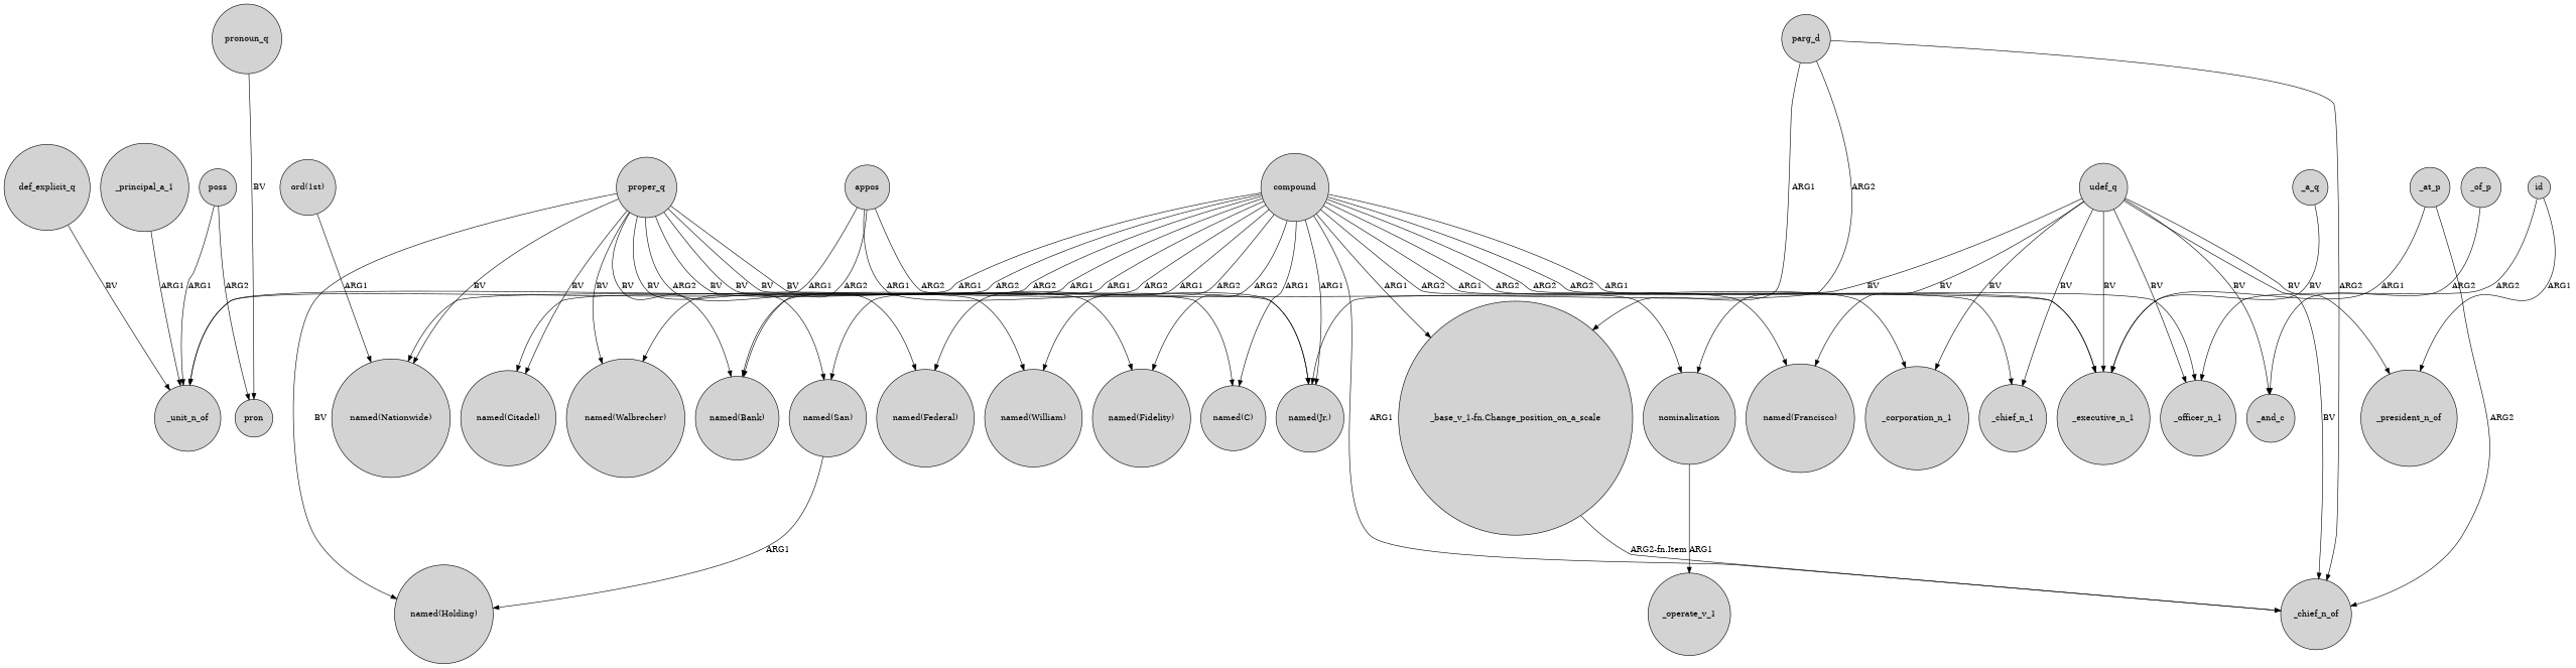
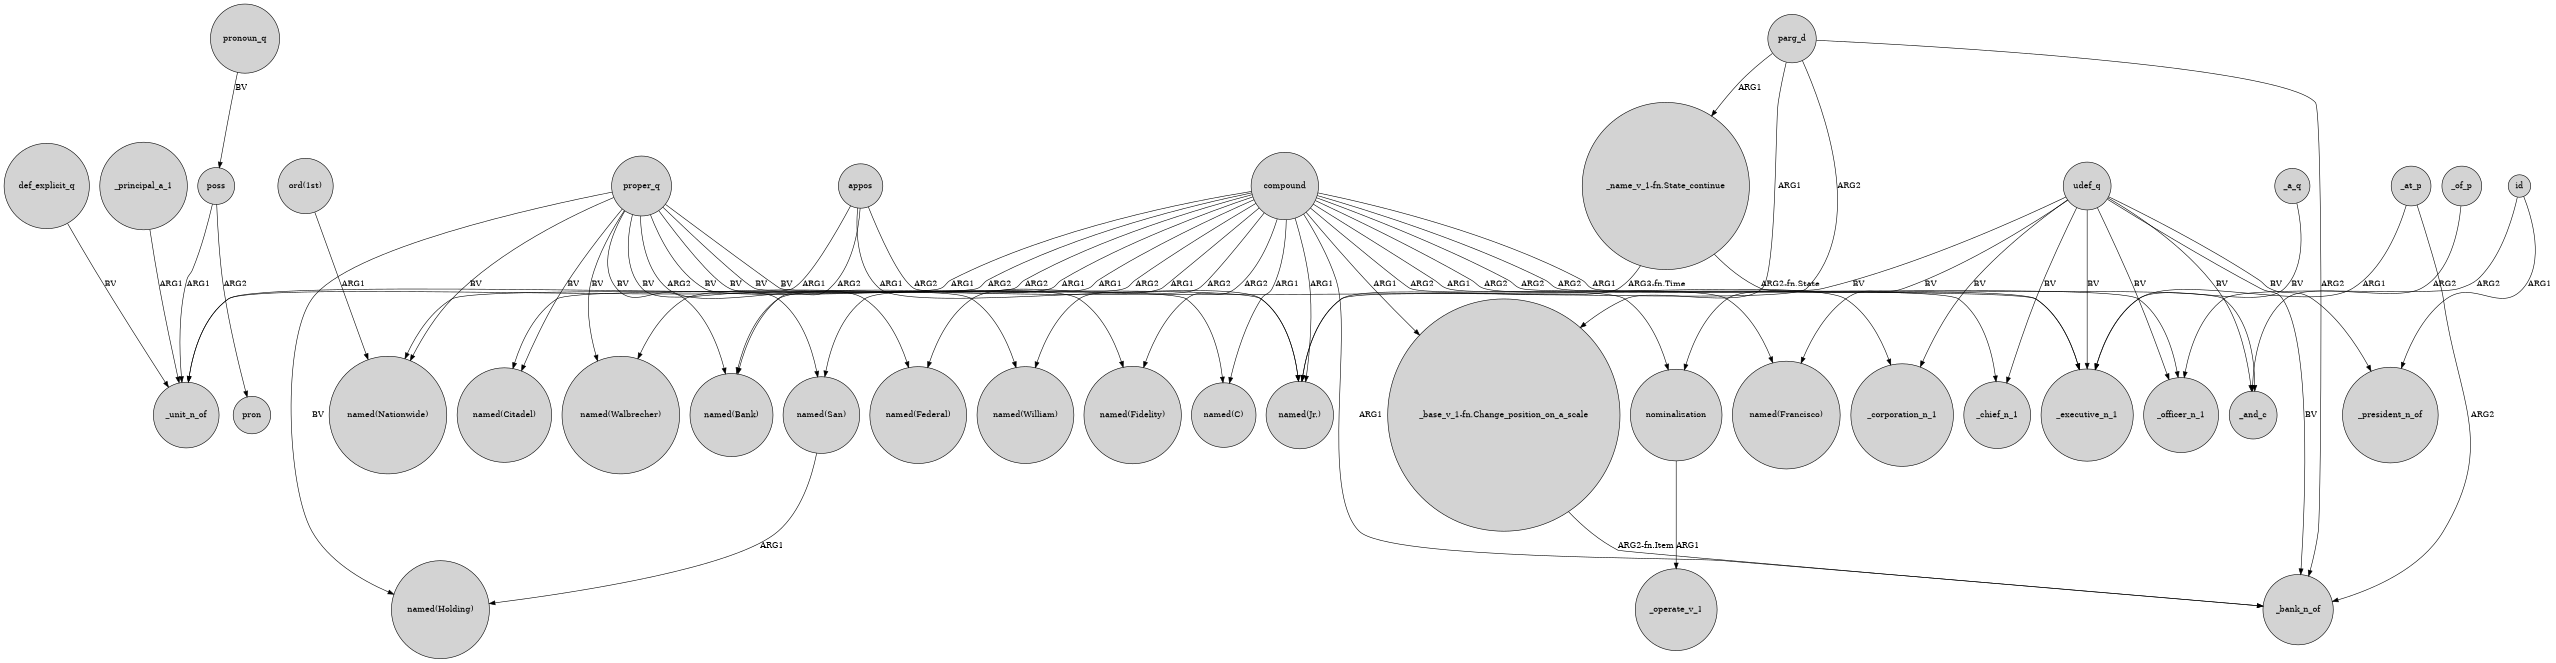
  digraph {
    node [shape=circle style=filled]
    appos
    _executive_n_1
    _unit_n_of
    "named(Jr.)"
    "named(Bank)"
    compound
    "named(Nationwide)"
    "named(C)"
    _chief_n_1
-   _bank_n_of [label=_chief_n_of]
+   _bank_n_of
    "named(William)"
    "named(Citadel)"
    "_base_v_1-fn.Change_position_on_a_scale"
    nominalization
    "named(Federal)"
    "named(Fidelity)"
    "named(Francisco)"
    "named(Walbrecher)"
    _officer_n_1
    "named(San)"
    _corporation_n_1
    _operate_v_1
    "named(Holding)"
    proper_q
    _of_p
    _and_c
    _at_p
    parg_d
+   "_name_v_1-fn.State_continue"
    udef_q
    _president_n_of
    pronoun_q
    pron
    poss
    id
    def_explicit_q
    "ord(1st)"
    _principal_a_1
    _a_q
    appos -> _executive_n_1 [label=ARG2]
    appos -> _unit_n_of [label=ARG1]
    appos -> "named(Jr.)" [label=ARG1]
    appos -> "named(Bank)" [label=ARG2]
    compound -> _executive_n_1 [label=ARG2]
    compound -> _unit_n_of [label=ARG1]
    compound -> "named(Jr.)" [label=ARG1]
    compound -> "named(Bank)" [label=ARG1]
    compound -> "named(Nationwide)" [label=ARG2]
    compound -> "named(C)" [label=ARG1]
    compound -> _chief_n_1 [label=ARG2]
    compound -> _bank_n_of [label=ARG1]
    compound -> "named(William)" [label=ARG2]
    compound -> "named(Citadel)" [label=ARG2]
    compound -> "_base_v_1-fn.Change_position_on_a_scale" [label=ARG1]
    compound -> nominalization [label=ARG2]
    compound -> "named(Federal)" [label=ARG1]
    compound -> "named(Fidelity)" [label=ARG2]
    compound -> "named(Francisco)" [label=ARG1]
    compound -> "named(Walbrecher)" [label=ARG1]
    compound -> _officer_n_1 [label=ARG1]
    compound -> "named(San)" [label=ARG2]
    compound -> _corporation_n_1 [label=ARG2]
    "_base_v_1-fn.Change_position_on_a_scale" -> _bank_n_of [label="ARG2-fn.Item"]
    nominalization -> _operate_v_1 [label=ARG1]
    "named(San)" -> "named(Holding)" [label=ARG1]
    proper_q -> "named(Jr.)" [label=BV]
    proper_q -> "named(Bank)" [label=BV]
    proper_q -> "named(Nationwide)" [label=BV]
    proper_q -> "named(C)" [label=BV]
    proper_q -> "named(William)" [label=BV]
    proper_q -> "named(Citadel)" [label=BV]
    proper_q -> "named(Federal)" [label=ARG2]
    proper_q -> "named(Fidelity)" [label=BV]
    proper_q -> "named(Walbrecher)" [label=BV]
    proper_q -> "named(San)" [label=BV]
    proper_q -> "named(Holding)" [label=BV]
    _of_p -> _and_c [label=ARG2]
    _at_p -> _executive_n_1 [label=ARG1]
    _at_p -> _bank_n_of [label=ARG2]
    parg_d -> "named(Jr.)" [label=ARG2]
    parg_d -> _bank_n_of [label=ARG2]
    parg_d -> "_base_v_1-fn.Change_position_on_a_scale" [label=ARG1]
+   parg_d -> "_name_v_1-fn.State_continue" [label=ARG1]
+   "_name_v_1-fn.State_continue" -> "named(Jr.)" [label="ARG3-fn.Time"]
+   "_name_v_1-fn.State_continue" -> _and_c [label="ARG2-fn.State"]
    udef_q -> _executive_n_1 [label=BV]
    udef_q -> _chief_n_1 [label=BV]
    udef_q -> _bank_n_of [label=BV]
    udef_q -> nominalization [label=BV]
    udef_q -> "named(Francisco)" [label=BV]
    udef_q -> _officer_n_1 [label=BV]
    udef_q -> _corporation_n_1 [label=BV]
    udef_q -> _and_c [label=BV]
    udef_q -> _president_n_of [label=BV]
-   pronoun_q -> pron [label=BV]
+   pronoun_q -> poss [label=BV]
    poss -> _unit_n_of [label=ARG1]
    poss -> pron [label=ARG2]
    id -> _officer_n_1 [label=ARG2]
    id -> _president_n_of [label=ARG1]
    def_explicit_q -> _unit_n_of [label=BV]
    "ord(1st)" -> "named(Nationwide)" [label=ARG1]
    _principal_a_1 -> _unit_n_of [label=ARG1]
    _a_q -> _executive_n_1 [label=BV]
  }
